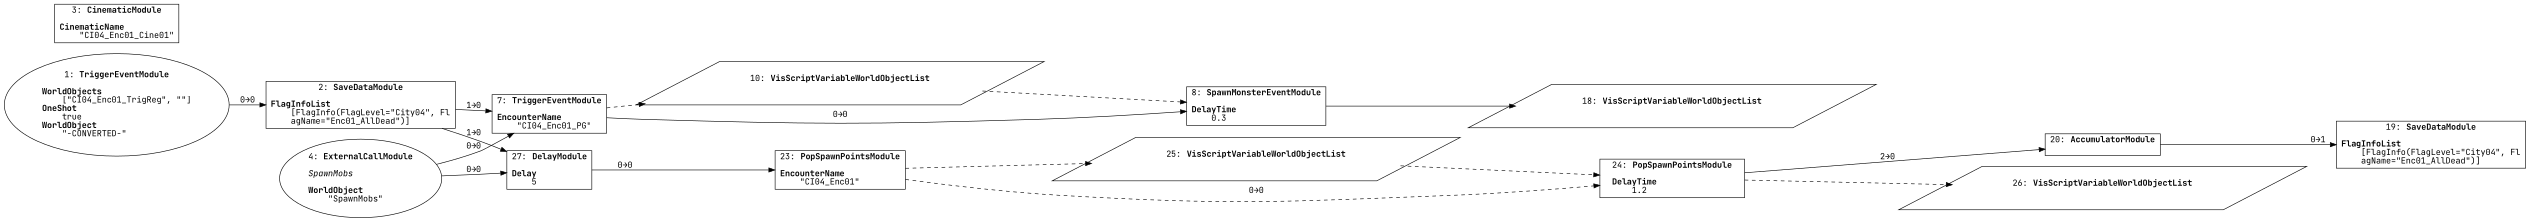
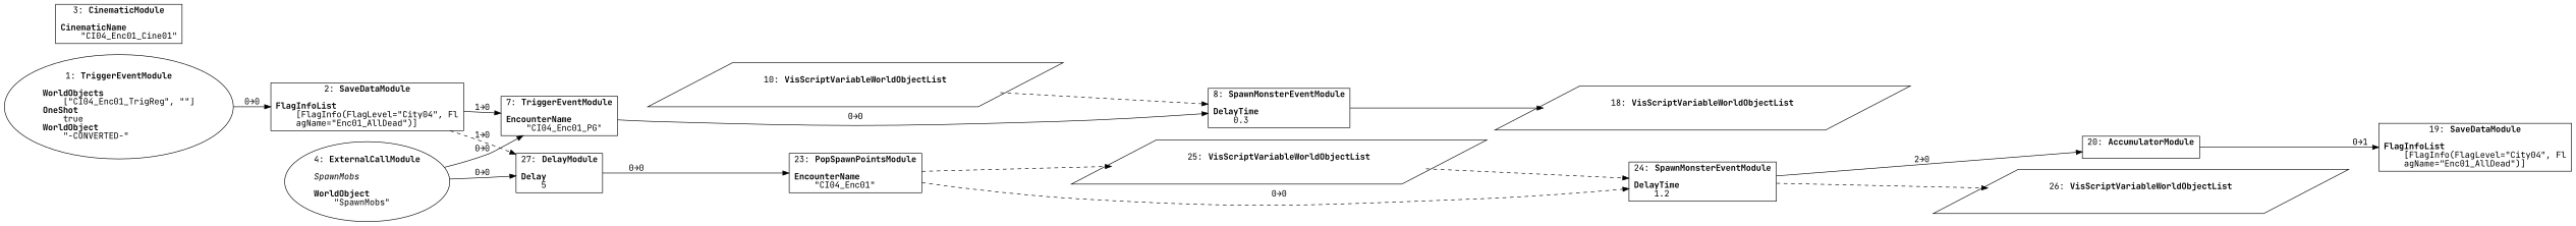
  digraph {
    fontname="JetBrains Mono"
    rankdir=LR
    splines=spline
    node [fontname="JetBrains Mono" shape=box]
    edge [fontname="JetBrains Mono"]
    n1 [label=<1: <b>TriggerEventModule</b><br/><br/><b>WorldObjects</b><br align="left"/>    [&quot;CI04_Enc01_TrigReg&quot;, &quot;&quot;]<br align="left"/><b>OneShot</b><br align="left"/>    true<br align="left"/><b>WorldObject</b><br align="left"/>    &quot;-CONVERTED-&quot;<br align="left"/>> shape=oval]
    n2 [label=<2: <b>SaveDataModule</b><br/><br/><b>FlagInfoList</b><br align="left"/>    [FlagInfo(FlagLevel=&quot;City04&quot;, Fl<br align="left"/>    agName=&quot;Enc01_AllDead&quot;)]<br align="left"/>>]
    n3 [label=<7: <b>TriggerEventModule</b><br/><br/><b>EncounterName</b><br align="left"/>    &quot;CI04_Enc01_PG&quot;<br align="left"/>>]
    n4 [label=<27: <b>DelayModule</b><br/><br/><b>Delay</b><br align="left"/>    5<br align="left"/>>]
    n5 [label=<8: <b>SpawnMonsterEventModule</b><br/><br/><b>DelayTime</b><br align="left"/>    0.3<br align="left"/>>]
    n6 [label=<10: <b>VisScriptVariableWorldObjectList</b><br/><br/>> shape=parallelogram]
    n7 [label=<23: <b>PopSpawnPointsModule</b><br/><br/><b>EncounterName</b><br align="left"/>    &quot;CI04_Enc01&quot;<br align="left"/>>]
    n8 [label=<18: <b>VisScriptVariableWorldObjectList</b><br/><br/>> shape=parallelogram]
-   n9 [label=<24: <b>PopSpawnPointsModule</b><br/><br/><b>DelayTime</b><br align="left"/>    1.2<br align="left"/>>]
+   n9 [label=<24: <b>SpawnMonsterEventModule</b><br/><br/><b>DelayTime</b><br align="left"/>    1.2<br align="left"/>>]
    n10 [label=<25: <b>VisScriptVariableWorldObjectList</b><br/><br/>> shape=parallelogram]
    n11 [label=<3: <b>CinematicModule</b><br/><br/><b>CinematicName</b><br align="left"/>    &quot;CI04_Enc01_Cine01&quot;<br align="left"/>>]
    n12 [label=<4: <b>ExternalCallModule</b><br/><br/><i>SpawnMobs<br align="left"/></i><br align="left"/><b>WorldObject</b><br align="left"/>    &quot;SpawnMobs&quot;<br align="left"/>> shape=oval]
    n13 [label=<19: <b>SaveDataModule</b><br/><br/><b>FlagInfoList</b><br align="left"/>    [FlagInfo(FlagLevel=&quot;City04&quot;, Fl<br align="left"/>    agName=&quot;Enc01_AllDead&quot;)]<br align="left"/>>]
    n14 [label=<20: <b>AccumulatorModule</b><br/><br/>>]
    n15 [label=<26: <b>VisScriptVariableWorldObjectList</b><br/><br/>> shape=parallelogram]
    n1 -> n2 [label="0→0"]
    n2 -> n3 [label="1→0"]
-   n2 -> n4 [label="1→0"]
+   n2 -> n4 [label="1→0" style=dashed]
    n3 -> n5 [label="0→0"]
-   n3 -> n6 [style=dashed]
    n4 -> n7 [label="0→0"]
    n5 -> n8 [style=solid]
    n6 -> n5 [style=dashed]
    n7 -> n9 [label="0→0" style=dashed]
    n7 -> n10 [style=dashed]
    n9 -> n14 [label="2→0"]
    n9 -> n15 [style=dashed]
    n10 -> n9 [style=dashed]
    n12 -> n3 [label="0→0"]
    n12 -> n4 [label="0→0"]
    n14 -> n13 [label="0→1"]
  }
